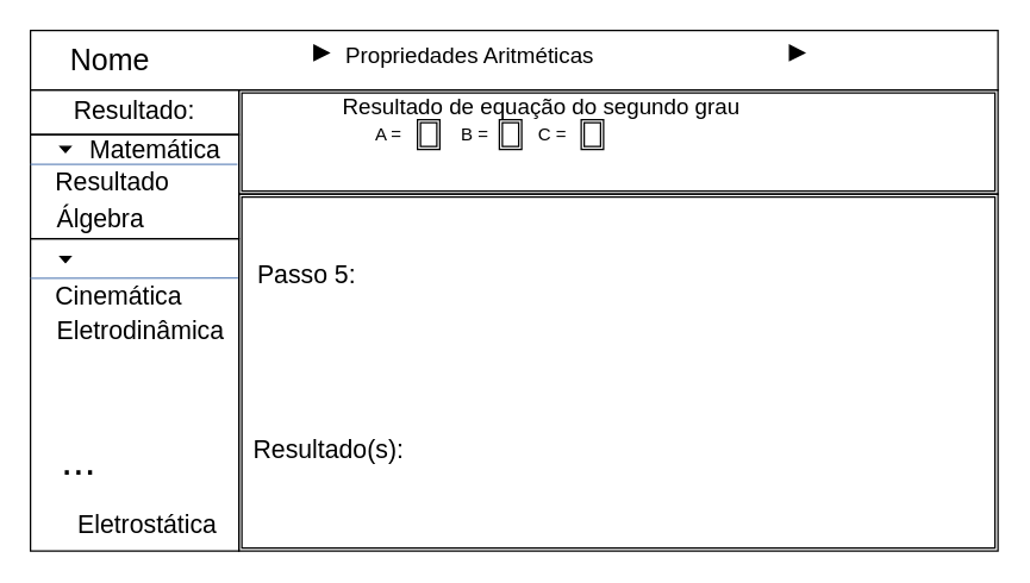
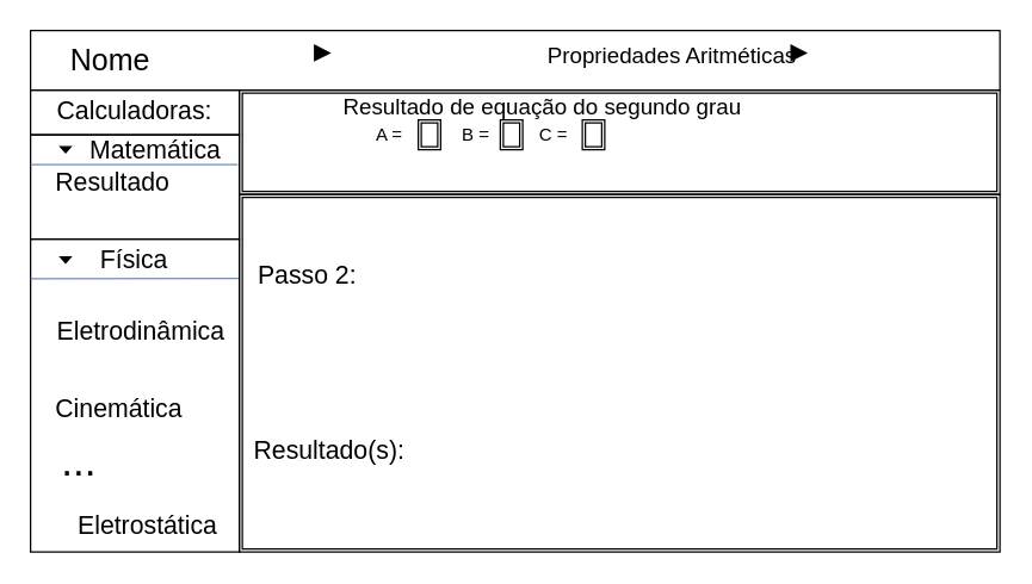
  <mxCell id="0" />
  <mxCell id="1" parent="0" />
  <mxCell id="2" value="" style="shape=ext;double=1;rounded=0;whiteSpace=wrap;html=1;fillColor=none;" parent="1" vertex="1"><mxGeometry x="160" y="60" width="510" height="70" as="geometry" /></mxCell>
  <mxCell id="3" value="" style="shape=ext;double=1;rounded=0;whiteSpace=wrap;html=1;fillColor=none;" parent="1" vertex="1"><mxGeometry x="160" y="130" width="510" height="240" as="geometry" /></mxCell>
  <mxCell id="4" value="" style="rounded=0;whiteSpace=wrap;html=1;" parent="1" vertex="1"><mxGeometry x="20" width="650" height="40" as="geometry" y="20" /></mxCell>
  <mxCell id="5" value="" style="endArrow=classic;html=1;" parent="1" edge="1"><mxGeometry width="50" height="50" relative="1" as="geometry"><mxPoint x="160" y="300" as="sourcePoint" /><mxPoint x="160" y="300" as="targetPoint" /></mxGeometry></mxCell>
  <mxCell id="6" value="" style="rounded=0;whiteSpace=wrap;html=1;fillColor=none;" parent="1" vertex="1"><mxGeometry x="20" y="90" width="140" height="70" as="geometry" /></mxCell>
  <mxCell id="7" value="" style="endArrow=none;html=1;fillColor=#dae8fc;strokeColor=#6c8ebf;" parent="1" edge="1"><mxGeometry width="50" height="50" relative="1" as="geometry"><mxPoint x="20" y="110" as="sourcePoint" /><mxPoint x="159" y="110" as="targetPoint" /></mxGeometry></mxCell>
  <mxCell id="8" value="&amp;nbsp; &amp;nbsp; &amp;nbsp; &amp;nbsp;Matemática" style="text;html=1;resizable=0;points=[];autosize=1;align=left;verticalAlign=top;spacingTop=-4;fontSize=17;" parent="1" vertex="1"><mxGeometry x="25" y="88" width="100" height="20" as="geometry" /></mxCell>
  <mxCell id="9" value="&lt;font style=&quot;font-size: 17px&quot;&gt;Resultado&lt;/font&gt;" style="text;html=1;resizable=0;points=[];autosize=1;align=left;verticalAlign=top;spacingTop=-4;" parent="1" vertex="1"><mxGeometry x="35" y="110" width="120" height="20" as="geometry" /></mxCell>
- <mxCell id="10" value="&lt;font style=&quot;font-size: 17px&quot;&gt;Álgebra&lt;/font&gt;" style="text;html=1;resizable=0;points=[];autosize=1;align=left;verticalAlign=top;spacingTop=-4;" parent="1" vertex="1"><mxGeometry x="35.5" y="135" width="70" height="20" as="geometry" /></mxCell>
  <mxCell id="11" value="" style="rounded=0;whiteSpace=wrap;html=1;fillColor=none;" parent="1" vertex="1"><mxGeometry x="20" y="160" width="140" height="210" as="geometry" /></mxCell>
  <mxCell id="12" value="" style="endArrow=none;html=1;entryX=0.995;entryY=0.333;entryDx=0;entryDy=0;entryPerimeter=0;fillColor=#dae8fc;strokeColor=#6c8ebf;" parent="1" edge="1"><mxGeometry width="50" height="50" relative="1" as="geometry"><mxPoint x="20" y="186.5" as="sourcePoint" /><mxPoint x="159.4" y="186.48" as="targetPoint" /></mxGeometry></mxCell>
  <mxCell id="13" value="" style="triangle;whiteSpace=wrap;html=1;direction=south;fillColor=#000000;" parent="1" vertex="1"><mxGeometry x="40" y="98" width="7" height="4" as="geometry" /></mxCell>
  <mxCell id="14" value="" style="triangle;whiteSpace=wrap;html=1;direction=south;fillColor=#000000;" parent="1" vertex="1"><mxGeometry x="40" y="172" width="7" height="4" as="geometry" /></mxCell>
- <mxCell id="16" value="&lt;font style=&quot;font-size: 17px&quot;&gt;Cinemática&lt;/font&gt;" style="text;html=1;resizable=0;points=[];autosize=1;align=left;verticalAlign=top;spacingTop=-4;" parent="1" vertex="1"><mxGeometry x="35" y="187" width="100" height="20" as="geometry" /></mxCell>
+ <mxCell id="15" value="Física" style="text;html=1;resizable=0;points=[];autosize=1;align=left;verticalAlign=top;spacingTop=-4;fontSize=17;" parent="1" vertex="1"><mxGeometry x="65" y="162" width="50" height="20" as="geometry" /></mxCell>
+ <mxCell id="16" value="&lt;font style=&quot;font-size: 17px&quot;&gt;Cinemática&lt;/font&gt;" style="text;html=1;resizable=0;points=[];autosize=1;align=left;verticalAlign=top;spacingTop=-4;" parent="1" vertex="1"><mxGeometry x="35" y="262" width="100" height="20" as="geometry" /></mxCell>
  <mxCell id="17" value="Eletrostática" style="text;html=1;resizable=0;points=[];autosize=1;align=left;verticalAlign=top;spacingTop=-4;fontSize=17;" parent="1" vertex="1"><mxGeometry x="50" y="340" width="80" height="20" as="geometry" /></mxCell>
  <mxCell id="18" value="&lt;font style=&quot;font-size: 17px&quot;&gt;Eletrodinâmica&lt;/font&gt;" style="text;html=1;resizable=0;points=[];autosize=1;align=left;verticalAlign=top;spacingTop=-4;" parent="1" vertex="1"><mxGeometry x="35.5" y="210" width="130" height="20" as="geometry" /></mxCell>
  <mxCell id="19" value="&lt;font style=&quot;font-size: 15px&quot;&gt;Resultado de equação do segundo grau&lt;/font&gt;" style="text;html=1;resizable=0;points=[];autosize=1;align=left;verticalAlign=top;spacingTop=-4;" parent="1" vertex="1"><mxGeometry x="227.5" y="60" width="290" height="20" as="geometry" /></mxCell>
  <mxCell id="20" value="" style="shape=ext;double=1;rounded=0;whiteSpace=wrap;html=1;fillColor=none;" parent="1" vertex="1"><mxGeometry x="280" y="80" width="15" height="20" as="geometry" /></mxCell>
  <mxCell id="21" value="" style="shape=ext;double=1;rounded=0;whiteSpace=wrap;html=1;fillColor=none;" parent="1" vertex="1"><mxGeometry x="335" y="80" width="15" height="20" as="geometry" /></mxCell>
  <mxCell id="22" value="" style="shape=ext;double=1;rounded=0;whiteSpace=wrap;html=1;fillColor=none;" parent="1" vertex="1"><mxGeometry x="390" y="80" width="15" height="20" as="geometry" /></mxCell>
- <mxCell id="23" value="&lt;font style=&quot;font-size: 17px&quot;&gt;&amp;nbsp;Passo 5:&lt;/font&gt;" style="text;html=1;resizable=0;points=[];autosize=1;align=left;verticalAlign=top;spacingTop=-4;" parent="1" vertex="1"><mxGeometry x="165.5" y="172" width="90" height="20" as="geometry" /></mxCell>
+ <mxCell id="23" value="&lt;font style=&quot;font-size: 17px&quot;&gt;&amp;nbsp;Passo 2:&lt;/font&gt;" style="text;html=1;resizable=0;points=[];autosize=1;align=left;verticalAlign=top;spacingTop=-4;" parent="1" vertex="1"><mxGeometry x="165.5" y="172" width="90" height="20" as="geometry" /></mxCell>
  <mxCell id="24" value="&lt;font style=&quot;font-size: 17px&quot;&gt;Resultado(s):&lt;/font&gt;" style="text;html=1;resizable=0;points=[];autosize=1;align=left;verticalAlign=top;spacingTop=-4;" parent="1" vertex="1"><mxGeometry x="167.5" y="290" width="120" height="20" as="geometry" /></mxCell>
  <mxCell id="25" value="&lt;span style=&quot;text-align: center ; white-space: normal&quot;&gt;&lt;font style=&quot;font-size: 20px&quot;&gt;Nome&amp;nbsp;&lt;/font&gt;&lt;/span&gt;" style="text;html=1;resizable=0;points=[];autosize=1;align=left;verticalAlign=top;spacingTop=-4;" parent="1" vertex="1"><mxGeometry x="45.429" y="25" width="70" height="20" as="geometry" /></mxCell>
- <mxCell id="26" value="&lt;font style=&quot;font-size: 17px&quot;&gt;Resultado:&lt;/font&gt;" style="rounded=0;whiteSpace=wrap;html=1;fillColor=none;" parent="1" vertex="1"><mxGeometry x="20" y="60" width="140" height="30" as="geometry" /></mxCell>
+ <mxCell id="26" value="&lt;font style=&quot;font-size: 17px&quot;&gt;Calculadoras:&lt;/font&gt;" style="rounded=0;whiteSpace=wrap;html=1;fillColor=none;" parent="1" vertex="1"><mxGeometry x="20" y="60" width="140" height="30" as="geometry" /></mxCell>
  <mxCell id="27" value="A =&amp;nbsp; &amp;nbsp; &amp;nbsp; &amp;nbsp; &amp;nbsp; &amp;nbsp; B =&amp;nbsp; &amp;nbsp; &amp;nbsp; &amp;nbsp; &amp;nbsp; C =&amp;nbsp;" style="text;html=1;resizable=0;points=[];autosize=1;align=left;verticalAlign=top;spacingTop=-4;" parent="1" vertex="1"><mxGeometry x="250" y="80" width="150" height="20" as="geometry" /></mxCell>
  <mxCell id="28" value="" style="html=1;shadow=0;dashed=0;align=center;verticalAlign=middle;shape=mxgraph.arrows2.arrow;dy=0.67;dx=20;notch=0;fillColor=#000000;" parent="1" vertex="1"><mxGeometry x="530" y="30" width="10" height="10" as="geometry" /></mxCell>
  <mxCell id="29" value="" style="html=1;shadow=0;dashed=0;align=center;verticalAlign=middle;shape=mxgraph.arrows2.arrow;dy=0.67;dx=20;notch=0;fillColor=#000000;" parent="1" vertex="1"><mxGeometry x="210.5" y="30" width="10" height="10" as="geometry" /></mxCell>
- <mxCell id="30" value="Propriedades Aritméticas" style="text;html=1;resizable=0;points=[];autosize=1;align=left;verticalAlign=top;spacingTop=-4;fontSize=15;" parent="1" vertex="1"><mxGeometry x="230" y="25" width="150" height="20" as="geometry" /></mxCell>
+ <mxCell id="30" value="Propriedades Aritméticas" style="text;html=1;resizable=0;points=[];autosize=1;align=left;verticalAlign=top;spacingTop=-4;fontSize=15;" parent="1" vertex="1"><mxGeometry x="365" y="25" width="150" height="20" as="geometry" /></mxCell>
  <mxCell id="31" value="..." style="text;html=1;resizable=0;points=[];autosize=1;align=left;verticalAlign=top;spacingTop=-4;fontSize=28;" parent="1" vertex="1"><mxGeometry x="38.5" y="290" width="30" height="20" as="geometry" /></mxCell>
